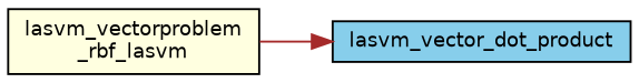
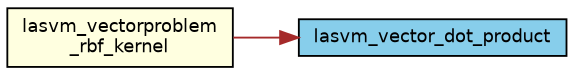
  digraph {
    rankdir=LR
    fontname="DejaVu Sans"
    node [color=black fontname="DejaVu Sans" fontsize=10 shape=record style=filled]
-   n1 [fillcolor=lightyellow fontcolor=black height=0.2 label="lasvm_vectorproblem\l_rbf_lasvm" width=0.4]
+   n1 [fillcolor=lightyellow fontcolor=black height=0.2 label="lasvm_vectorproblem\l_rbf_kernel" width=0.4]
    n2 [fillcolor=skyblue height=0.2 label=lasvm_vector_dot_product width=0.4]
    n1 -> n2 [color=brown fontname="DejaVu Sans" fontsize=10 labelfontname=Helvetica labelfontsize=10 style=solid]
  }
